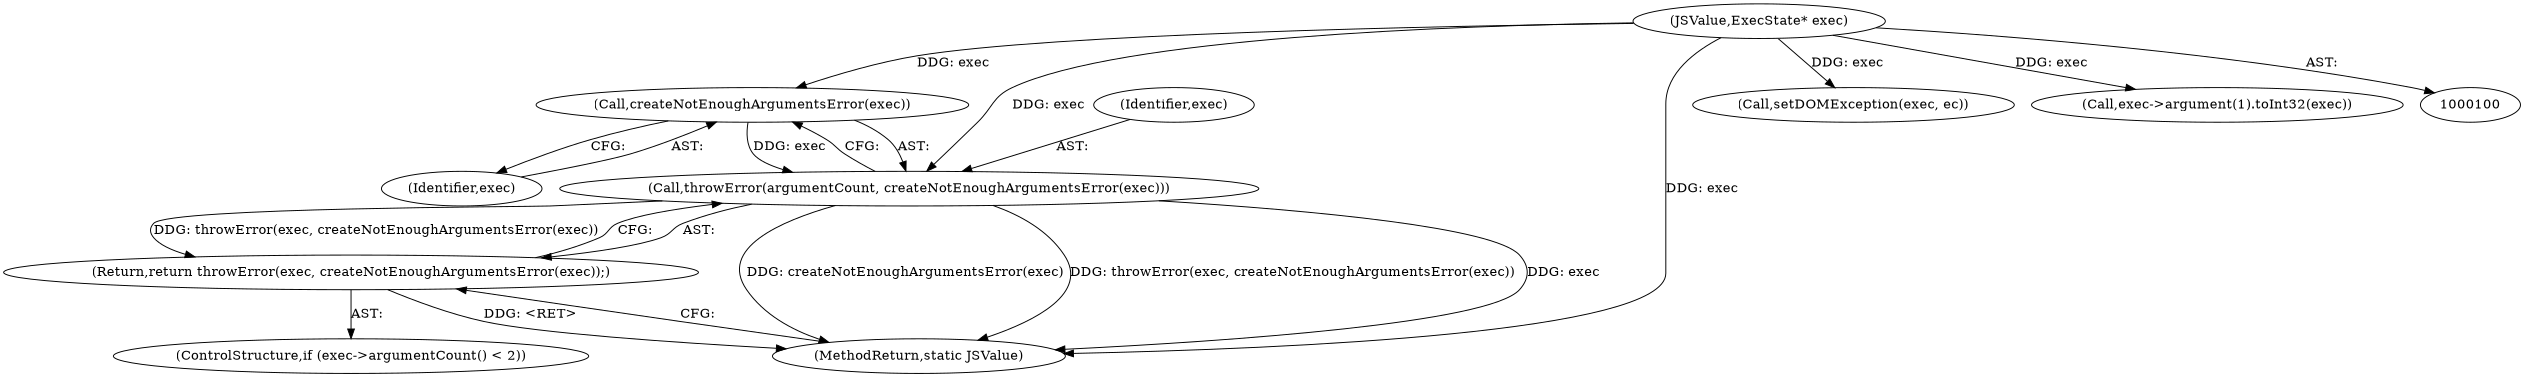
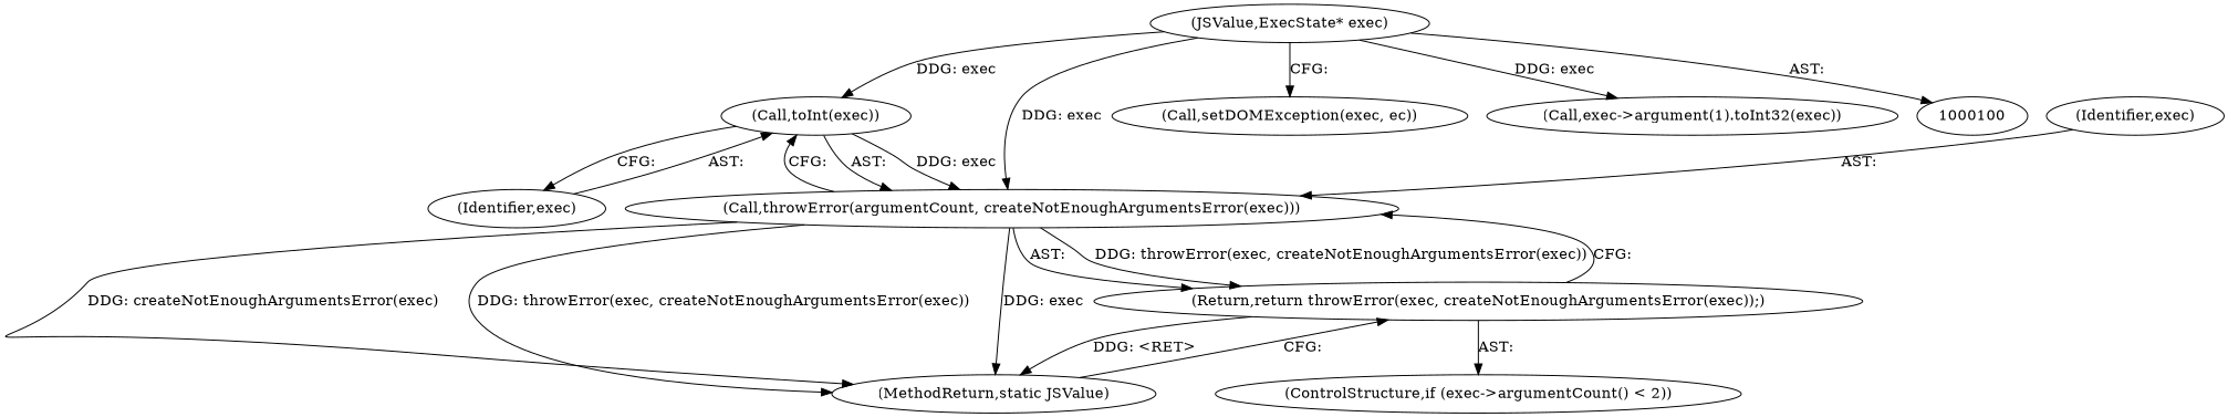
  digraph {
-   n1 [label="(Call,createNotEnoughArgumentsError(exec))"]
+   n1 [label="(Call,toInt(exec))"]
    n2 [label="(Call,throwError(argumentCount, createNotEnoughArgumentsError(exec)))"]
    n3 [label="(Identifier,exec)"]
    n4 [label="(MethodReturn,static JSValue)"]
    n5 [label="(Return,return throwError(exec, createNotEnoughArgumentsError(exec));)"]
    n6 [label="(JSValue,ExecState* exec)"]
    n7 [label="(Call,setDOMException(exec, ec))"]
    n8 [label="(Call,exec->argument(1).toInt32(exec))"]
    1000100
    n10 [label="(ControlStructure,if (exec->argumentCount() < 2))"]
    n11 [label="(Identifier,exec)"]
    n1 -> n2 [label="AST: "]
    n1 -> n2 [label="DDG: exec"]
    n1 -> n3 [label="CFG: "]
    n2 -> n1 [label="CFG: "]
    n2 -> n4 [label="DDG: createNotEnoughArgumentsError(exec)"]
    n2 -> n4 [label="DDG: throwError(exec, createNotEnoughArgumentsError(exec))"]
    n2 -> n4 [label="DDG: exec"]
    n2 -> n5 [label="AST: "]
    n2 -> n5 [label="DDG: throwError(exec, createNotEnoughArgumentsError(exec))"]
    n3 -> n1 [label="AST: "]
    n4 -> n5 [label="CFG: "]
    n5 -> n2 [label="CFG: "]
    n5 -> n4 [label="DDG: <RET>"]
    n5 -> n10 [label="AST: "]
    n6 -> n1 [label="DDG: exec"]
    n6 -> n2 [label="DDG: exec"]
-   n6 -> n4 [label="DDG: exec"]
-   n6 -> n7 [label="DDG: exec"]
+   n6 -> n7 [label="CFG: "]
    n6 -> n8 [label="DDG: exec"]
    n6 -> 1000100 [label="AST: "]
    n11 -> n2 [label="AST: "]
  }
